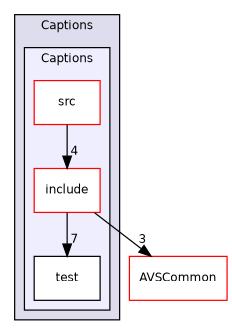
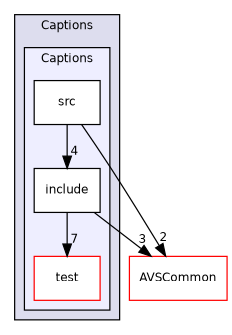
  digraph {
    compound=true
    node [color=red fillcolor=white fontname=Helvetica fontsize=10 shape=box style=filled]
    edge [labeldistance=1.5 labelfontname=Helvetica labelfontsize=10]
-   n1 [label=include]
-   n2 [label=src]
-   n3 [color=black label=test]
+   n1 [color=black label=include]
+   n2 [color=black label=src]
+   n3 [label=test]
    n4 [label=AVSCommon]
    subgraph cluster_1 {
      bgcolor="#ddddee"
      fontname=Helvetica
      fontsize=10
      label=Captions
      pencolor=black
      subgraph cluster_2 {
        bgcolor="#eeeeff"
        fontname=Helvetica
        fontsize=10
        label=Captions
        pencolor=black
        n1
        n2
        n3
      }
    }
    n1 -> n3 [headlabel=7]
    n1 -> n4 [headlabel=3]
    n2 -> n1 [headlabel=4]
+   n2 -> n4 [headlabel=2]
  }
